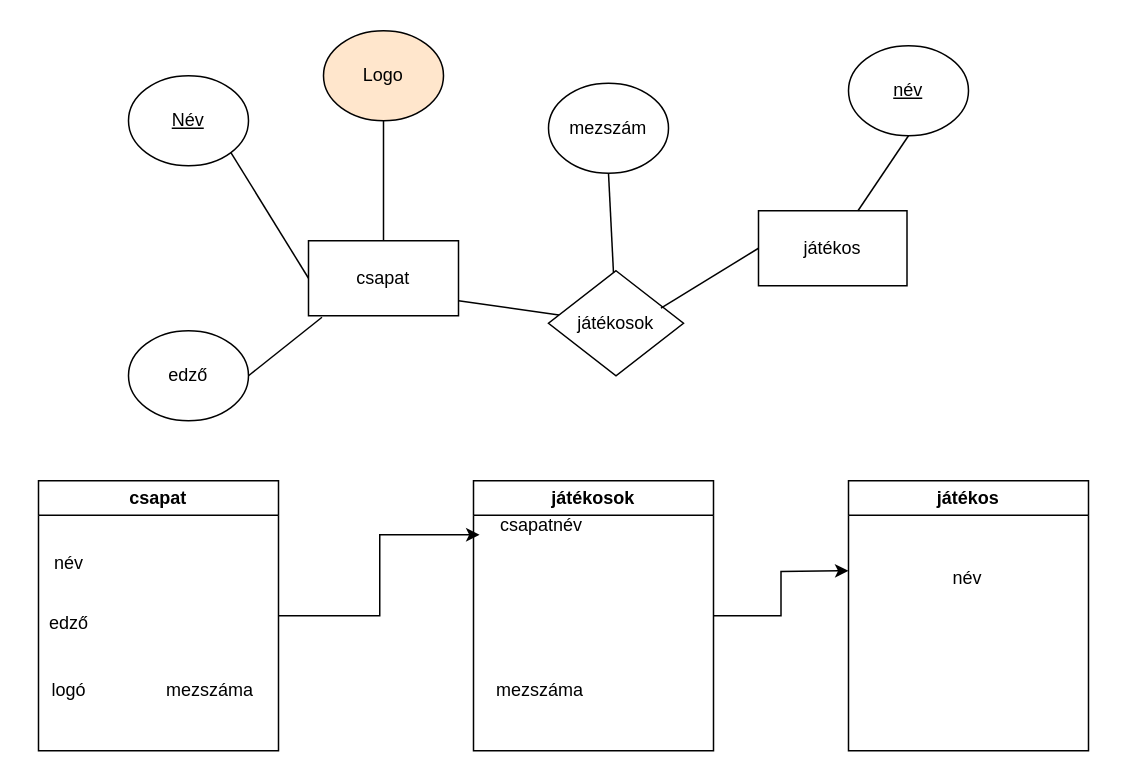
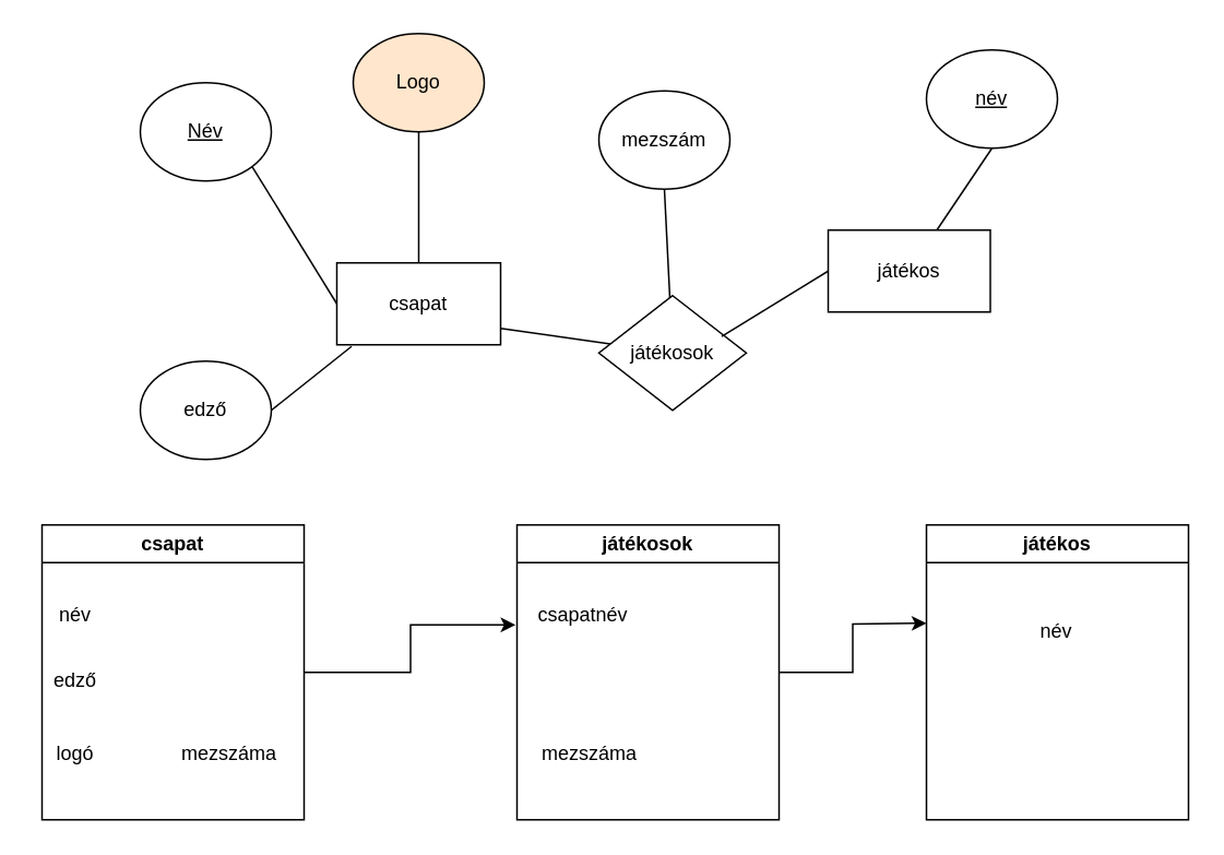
  <mxCell id="0" />
  <mxCell id="1" parent="0" />
  <mxCell id="2" value="&lt;u&gt;Név&lt;/u&gt;" style="ellipse;whiteSpace=wrap;html=1;" vertex="1" parent="1"><mxGeometry x="85" y="50" width="80" height="60" as="geometry" /></mxCell>
  <mxCell id="3" value="Logo" style="ellipse;whiteSpace=wrap;html=1;fillColor=#ffe6cc;" vertex="1" parent="1"><mxGeometry x="215" y="20" width="80" height="60" as="geometry" /></mxCell>
  <mxCell id="4" value="edző" style="ellipse;whiteSpace=wrap;html=1;" vertex="1" parent="1"><mxGeometry x="85" y="220" width="80" height="60" as="geometry" /></mxCell>
  <mxCell id="5" value="mezszám" style="ellipse;whiteSpace=wrap;html=1;" vertex="1" parent="1"><mxGeometry x="365" y="55" width="80" height="60" as="geometry" /></mxCell>
  <mxCell id="6" value="&lt;u&gt;név&lt;/u&gt;" style="ellipse;whiteSpace=wrap;html=1;" vertex="1" parent="1"><mxGeometry x="565" y="30" width="80" height="60" as="geometry" /></mxCell>
  <mxCell id="7" value="csapat" style="rounded=0;whiteSpace=wrap;html=1;" vertex="1" parent="1"><mxGeometry x="205" y="160" width="100" height="50" as="geometry" /></mxCell>
  <mxCell id="8" value="játékosok" style="rhombus;whiteSpace=wrap;html=1;" vertex="1" parent="1"><mxGeometry x="365" y="180" width="90" height="70" as="geometry" /></mxCell>
  <mxCell id="9" value="játékos" style="rounded=0;whiteSpace=wrap;html=1;" vertex="1" parent="1"><mxGeometry x="505" y="140" width="99" height="50" as="geometry" /></mxCell>
  <mxCell id="10" value="" style="endArrow=none;html=1;rounded=0;entryX=0;entryY=0.5;entryDx=0;entryDy=0;exitX=1;exitY=1;exitDx=0;exitDy=0;" edge="1" parent="1" source="2" target="7"><mxGeometry width="50" height="50" relative="1" as="geometry"><mxPoint x="305" y="270" as="sourcePoint" /><mxPoint x="355" y="220" as="targetPoint" /></mxGeometry></mxCell>
  <mxCell id="11" value="" style="endArrow=none;html=1;rounded=0;entryX=0.09;entryY=1.02;entryDx=0;entryDy=0;entryPerimeter=0;exitX=1;exitY=0.5;exitDx=0;exitDy=0;" edge="1" parent="1" source="4" target="7"><mxGeometry width="50" height="50" relative="1" as="geometry"><mxPoint x="305" y="270" as="sourcePoint" /><mxPoint x="355" y="220" as="targetPoint" /></mxGeometry></mxCell>
  <mxCell id="12" value="" style="endArrow=none;html=1;rounded=0;" edge="1" parent="1" source="8"><mxGeometry width="50" height="50" relative="1" as="geometry"><mxPoint x="305" y="270" as="sourcePoint" /><mxPoint x="305" y="200" as="targetPoint" /></mxGeometry></mxCell>
  <mxCell id="13" value="" style="endArrow=none;html=1;rounded=0;entryX=0.5;entryY=1;entryDx=0;entryDy=0;" edge="1" parent="1" source="8" target="5"><mxGeometry width="50" height="50" relative="1" as="geometry"><mxPoint x="305" y="270" as="sourcePoint" /><mxPoint x="355" y="220" as="targetPoint" /></mxGeometry></mxCell>
  <mxCell id="14" value="" style="endArrow=none;html=1;rounded=0;exitX=0;exitY=0.5;exitDx=0;exitDy=0;entryX=0.833;entryY=0.357;entryDx=0;entryDy=0;entryPerimeter=0;" edge="1" parent="1" source="9" target="8"><mxGeometry width="50" height="50" relative="1" as="geometry"><mxPoint x="305" y="270" as="sourcePoint" /><mxPoint x="355" y="220" as="targetPoint" /></mxGeometry></mxCell>
  <mxCell id="15" value="" style="endArrow=none;html=1;rounded=0;entryX=0.5;entryY=1;entryDx=0;entryDy=0;" edge="1" parent="1" source="9" target="6"><mxGeometry width="50" height="50" relative="1" as="geometry"><mxPoint x="305" y="270" as="sourcePoint" /><mxPoint x="355" y="220" as="targetPoint" /></mxGeometry></mxCell>
  <mxCell id="16" value="" style="endArrow=none;html=1;rounded=0;entryX=0.5;entryY=1;entryDx=0;entryDy=0;exitX=0.5;exitY=0;exitDx=0;exitDy=0;" edge="1" parent="1" source="7" target="3"><mxGeometry width="50" height="50" relative="1" as="geometry"><mxPoint x="305" y="270" as="sourcePoint" /><mxPoint x="355" y="220" as="targetPoint" /></mxGeometry></mxCell>
  <mxCell id="17" value="csapat" style="swimlane;whiteSpace=wrap;html=1;labelBackgroundColor=none;" vertex="1" parent="1"><mxGeometry x="25" y="320" width="160" height="180" as="geometry" /></mxCell>
  <mxCell id="18" value="név&lt;br&gt;" style="text;html=1;align=center;verticalAlign=middle;resizable=0;points=[];autosize=1;strokeColor=none;fillColor=none;" vertex="1" parent="17"><mxGeometry y="40" width="40" height="30" as="geometry" /></mxCell>
  <mxCell id="19" value="edző" style="text;html=1;align=center;verticalAlign=middle;resizable=0;points=[];autosize=1;strokeColor=none;fillColor=none;" vertex="1" parent="17"><mxGeometry x="-5" y="80" width="50" height="30" as="geometry" /></mxCell>
  <mxCell id="20" value="logó" style="text;html=1;align=center;verticalAlign=middle;resizable=0;points=[];autosize=1;strokeColor=none;fillColor=none;" vertex="1" parent="17"><mxGeometry x="-5" y="125" width="50" height="30" as="geometry" /></mxCell>
  <mxCell id="21" value="mezszáma" style="text;html=1;align=center;verticalAlign=middle;resizable=0;points=[];autosize=1;strokeColor=none;fillColor=none;" vertex="1" parent="17"><mxGeometry x="74" y="125" width="80" height="30" as="geometry" /></mxCell>
  <mxCell id="22" style="edgeStyle=orthogonalEdgeStyle;rounded=0;orthogonalLoop=1;jettySize=auto;html=1;" edge="1" parent="1" source="23"><mxGeometry relative="1" as="geometry"><mxPoint x="565" y="380" as="targetPoint" /></mxGeometry></mxCell>
  <mxCell id="23" value="játékosok" style="swimlane;whiteSpace=wrap;html=1;labelBackgroundColor=none;" vertex="1" parent="1"><mxGeometry x="315" y="320" width="160" height="180" as="geometry" /></mxCell>
- <mxCell id="24" value="csapatnév" style="text;html=1;align=center;verticalAlign=middle;resizable=0;points=[];autosize=1;strokeColor=none;fillColor=none;" vertex="1" parent="23"><mxGeometry x="5" y="15" width="80" height="30" as="geometry" /></mxCell>
+ <mxCell id="24" value="csapatnév" style="text;html=1;align=center;verticalAlign=middle;resizable=0;points=[];autosize=1;strokeColor=none;fillColor=none;" vertex="1" parent="23"><mxGeometry y="40" width="80" height="30" as="geometry" /></mxCell>
  <mxCell id="25" value="mezszáma" style="text;html=1;align=center;verticalAlign=middle;resizable=0;points=[];autosize=1;strokeColor=none;fillColor=none;" vertex="1" parent="23"><mxGeometry x="4" y="125" width="80" height="30" as="geometry" /></mxCell>
  <mxCell id="26" value="játékos" style="swimlane;whiteSpace=wrap;html=1;labelBackgroundColor=none;" vertex="1" parent="1"><mxGeometry x="565" y="320" width="160" height="180" as="geometry" /></mxCell>
  <mxCell id="27" value="név" style="text;html=1;align=center;verticalAlign=middle;resizable=0;points=[];autosize=1;strokeColor=none;fillColor=none;" vertex="1" parent="26"><mxGeometry x="59" y="50" width="40" height="30" as="geometry" /></mxCell>
  <mxCell id="28" style="edgeStyle=orthogonalEdgeStyle;rounded=0;orthogonalLoop=1;jettySize=auto;html=1;entryX=-0.012;entryY=0.7;entryDx=0;entryDy=0;entryPerimeter=0;" edge="1" parent="1" source="17" target="24"><mxGeometry relative="1" as="geometry" /></mxCell>
